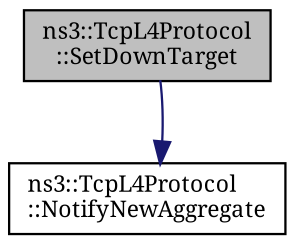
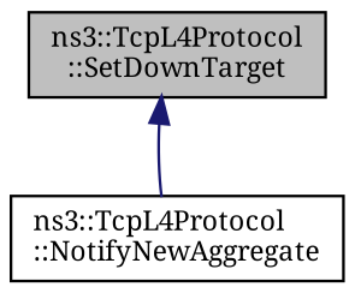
  digraph {
    rankdir=TB
    fontname="Noto Serif"
    node [color=black fontname="Noto Serif" fontsize=10 shape=record style=filled]
    n1 [fillcolor=grey75 fontcolor=black height=0.2 label="ns3::TcpL4Protocol\l::SetDownTarget" width=0.4]
    n2 [fillcolor=white height=0.2 label="ns3::TcpL4Protocol\l::NotifyNewAggregate" width=0.4]
-   n2 -> n1 [color=midnightblue dir=back fontname="Noto Serif" fontsize=10 labelfontname=Helvetica labelfontsize=10 style=solid]
+   n1 -> n2 [color=midnightblue dir=back fontname="Noto Serif" fontsize=10 labelfontname=Helvetica labelfontsize=10 style=solid]
  }
